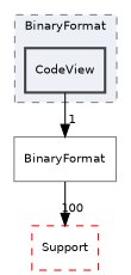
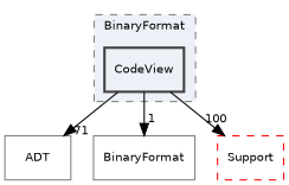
  digraph {
    compound=true
    node [color=grey50 fillcolor="#edf0f7" fontname=Helvetica fontsize=10 shape=box]
    edge [fontname=Helvetica fontsize=10 labeldistance=1.5 labelfontname=Helvetica labelfontsize=10]
    n1 [color=grey25 label=CodeView style="filled,bold,"]
+   n2 [label=ADT]
    n3 [label=BinaryFormat]
    n4 [color=red label=Support style="dashed,"]
    subgraph cluster_1 {
      bgcolor="#edf0f7"
      fontname=Helvetica
      fontsize=10
      label=BinaryFormat
      pencolor=grey50
      style="filled,dashed,"
      n1
    }
+   n1 -> n2 [headlabel=71]
    n1 -> n3 [headlabel=1]
-   n3 -> n4 [headlabel=100]
+   n1 -> n4 [headlabel=100]
  }
